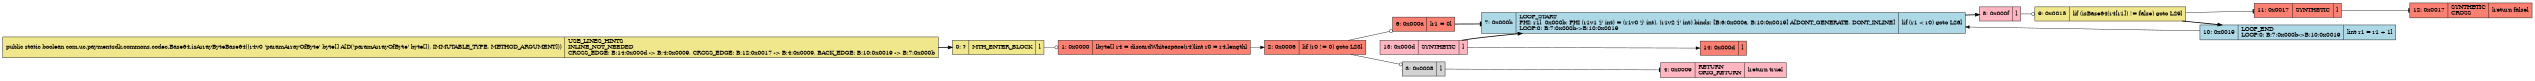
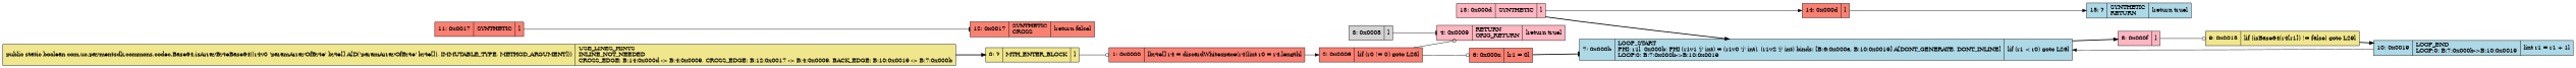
  digraph {
    rankdir=LR
    node [fillcolor=salmon shape=record style=filled]
    edge [arrowhead=normal style=solid]
    n1 [fillcolor=khaki label="{0\:\ ?|MTH_ENTER_BLOCK\l|l}"]
    n2 [label="{1\:\ 0x0000|lbyte[] r4 = discardWhitespace(r4)lint r0 = r4.lengthl}"]
    n3 [label="{2\:\ 0x0006|lif (r0 != 0) goto L23l}"]
    n4 [fillcolor=lightgrey label="{3\:\ 0x0008|l}"]
    n5 [label="{6\:\ 0x000a|lr1 = 0l}"]
    n6 [fillcolor=lightpink label="{4\:\ 0x0009|RETURN\lORIG_RETURN\l|lreturn truel}"]
    n7 [fillcolor=lightblue label="{7\:\ 0x000b|LOOP_START\lPHI: r1l  0x000b: PHI (r1v1 'j' int) = (r1v0 'j' int), (r1v2 'j' int) binds: [B:6:0x000a, B:10:0x0019] A[DONT_GENERATE, DONT_INLINE]\lLOOP:0: B:7:0x000b\-\>B:10:0x0019\l|lif (r1 \< r0) goto L26l}"]
    n8 [fillcolor=lightpink label="{8\:\ 0x000f|l}"]
    n9 [fillcolor=khaki label="{9\:\ 0x0015|lif (isBase64(r4[r1]) != false) goto L29l}"]
    n10 [fillcolor=lightpink label="{13\:\ 0x000d|SYNTHETIC\l|l}"]
    n11 [label="{14\:\ 0x000d|l}"]
    n12 [fillcolor=lightblue label="{10\:\ 0x0019|LOOP_END\lLOOP:0: B:7:0x000b\-\>B:10:0x0019\l|lint r1 = r1 + 1l}"]
    n13 [label="{11\:\ 0x0017|SYNTHETIC\l|l}"]
    n14 [label="{12\:\ 0x0017|SYNTHETIC\lCROSS\l|lreturn falsel}"]
+   n15 [fillcolor=lightblue label="{15\:\ ?|SYNTHETIC\lRETURN\l|lreturn truel}"]
    n16 [fillcolor=khaki label="{public static boolean com.uc.paymentsdk.commons.codec.Base64.isArrayByteBase64((r4v0 'paramArrayOfByte' byte[] A[D('paramArrayOfByte' byte[]), IMMUTABLE_TYPE, METHOD_ARGUMENT]))  | USE_LINES_HINTS\lINLINE_NOT_NEEDED\lCROSS_EDGE: B:14:0x000d \-\> B:4:0x0009, CROSS_EDGE: B:12:0x0017 \-\> B:4:0x0009, BACK_EDGE: B:10:0x0019 \-\> B:7:0x000b\l}"]
    n1 -> n2 [arrowhead=odot]
    n2 -> n3
-   n3 -> n4 [arrowhead=odot]
+   n3 -> n6 [arrowhead=odot]
    n3 -> n5 [arrowhead=odot]
    n4 -> n6 [arrowhead=tee]
    n5 -> n7 [arrowhead=tee style=bold]
    n7 -> n8 [style=bold]
    n8 -> n9 [arrowhead=odot]
    n9 -> n12 [style=bold]
-   n9 -> n13 [arrowhead=tee]
    n10 -> n7 [style=bold]
    n10 -> n11
+   n11 -> n15
    n12 -> n7
    n13 -> n14 [arrowhead=tee]
    n16 -> n1 [style=bold]
  }
